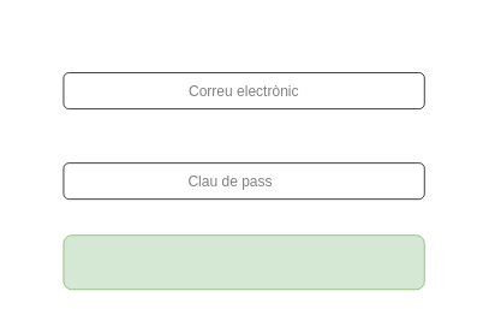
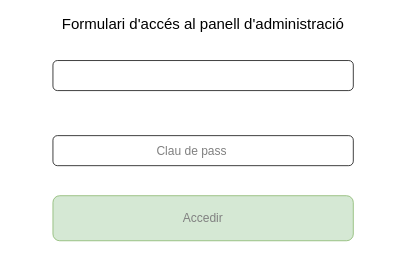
  <mxCell id="0" />
  <mxCell id="1" parent="0" />
  <mxCell id="2" value="" style="rounded=1;whiteSpace=wrap;html=1;" vertex="1" parent="1"><mxGeometry x="70" y="80" width="400" height="40" as="geometry" /></mxCell>
  <mxCell id="3" value="" style="rounded=1;whiteSpace=wrap;html=1;" vertex="1" parent="1"><mxGeometry x="70" y="180" width="400" height="40" as="geometry" /></mxCell>
  <mxCell id="4" value="" style="rounded=1;whiteSpace=wrap;html=1;fillColor=#d5e8d4;strokeColor=#82b366;" vertex="1" parent="1"><mxGeometry x="70" y="260" width="400" height="60" as="geometry" /></mxCell>
- <mxCell id="5" value="&lt;font style=&quot;font-size: 16px&quot; color=&quot;#808080&quot;&gt;Correu electrònic&lt;/font&gt;" style="text;html=1;strokeColor=none;fillColor=none;align=center;verticalAlign=middle;whiteSpace=wrap;rounded=0;strokeWidth=2;glass=1;" vertex="1" parent="1"><mxGeometry x="110" y="90" width="320" height="20" as="geometry" /></mxCell>
  <mxCell id="6" value="&lt;font style=&quot;font-size: 16px&quot; color=&quot;#808080&quot;&gt;Clau de pass&lt;/font&gt;" style="text;html=1;strokeColor=none;fillColor=none;align=center;verticalAlign=middle;whiteSpace=wrap;rounded=0;strokeWidth=2;glass=1;" vertex="1" parent="1"><mxGeometry x="95" y="190" width="320" height="20" as="geometry" /></mxCell>
+ <mxCell id="7" value="&lt;font style=&quot;font-size: 16px&quot; color=&quot;#808080&quot;&gt;Accedir&lt;br&gt;&lt;/font&gt;" style="text;html=1;strokeColor=none;fillColor=none;align=center;verticalAlign=middle;whiteSpace=wrap;rounded=0;strokeWidth=2;glass=1;" vertex="1" parent="1"><mxGeometry x="110" y="280" width="320" height="20" as="geometry" /></mxCell>
+ <mxCell id="8" value="&lt;font style=&quot;font-size: 20px&quot;&gt;Formulari d'accés al panell d'administració&lt;/font&gt;" style="text;html=1;strokeColor=none;fillColor=none;align=center;verticalAlign=middle;whiteSpace=wrap;rounded=0;glass=1;" vertex="1" parent="1"><mxGeometry x="20" y="20" width="500" height="20" as="geometry" /></mxCell>
